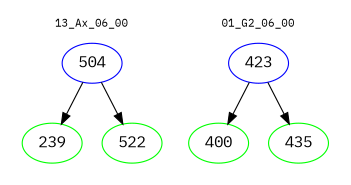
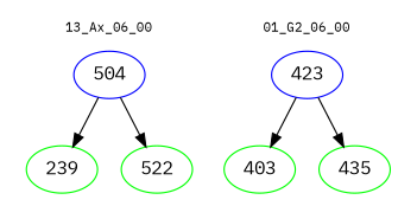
  digraph {
    fontname="IBM Plex Mono"
    node [color=green fontname="IBM Plex Mono"]
    edge [color=black fontname="IBM Plex Mono"]
    n1 [color=blue label=504]
    n2 [label=239]
    n3 [label=522]
    n4 [color=blue label=423]
-   n5 [label=400]
+   n5 [label=403]
    n6 [label=435]
    subgraph cluster_1 {
      color=white
      fontsize=10
      label="13_Ax_06_00"
      n1
      n2
      n3
    }
    subgraph cluster_2 {
      color=white
      fontsize=10
      label="01_G2_06_00"
      n4
      n5
      n6
    }
    n1 -> n2
    n1 -> n3
    n4 -> n5
    n4 -> n6
  }
